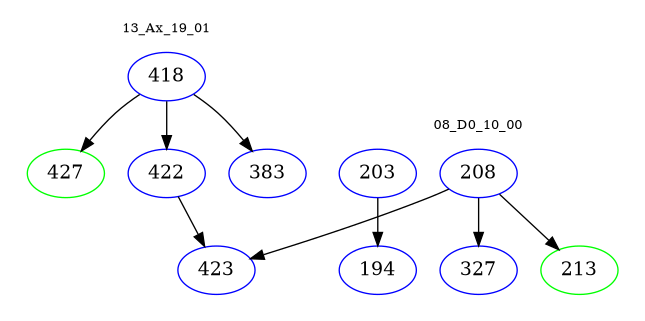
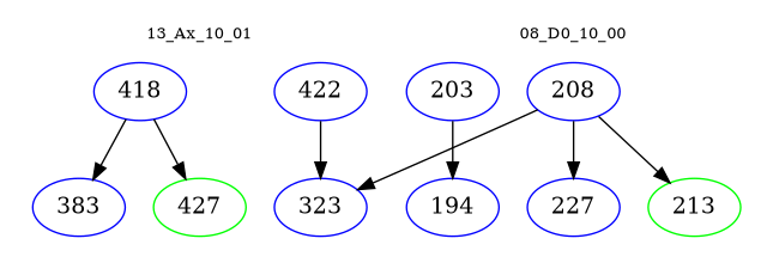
  digraph {
    node [color=blue]
    edge [color=black]
    n1 [label=418]
    n2 [label=383]
    n3 [color=green label=427]
    n4 [label=422]
-   n5 [label=423]
+   n5 [label=323]
    n6 [label=208]
    n7 [label=203]
-   n8 [label=327]
+   n8 [label=227]
    n9 [color=green label=213]
    n10 [label=194]
    subgraph cluster_1 {
      color=white
      fontsize=10
-     label="13_Ax_19_01"
+     label="13_Ax_10_01"
      n1
      n2
      n3
      n4
      n5
    }
    subgraph cluster_2 {
      color=white
      fontsize=10
      label="08_D0_10_00"
      n6
      n7
      n8
      n9
      n10
    }
    n1 -> n2
    n1 -> n3
-   n1 -> n4
    n4 -> n5
    n6 -> n5
    n6 -> n8
    n6 -> n9
    n7 -> n10
  }
